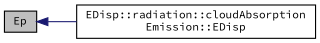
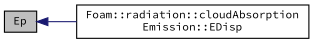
  digraph {
    rankdir=LR
    fontname="Source Code Pro"
    node [color=black fontname="Source Code Pro" fontsize=10 shape=record]
    n1 [fillcolor=grey75 fontcolor=black height=0.2 label=Ep style=filled width=0.4]
-   n2 [height=0.2 label="EDisp::radiation::cloudAbsorption\lEmission::EDisp" width=0.4]
+   n2 [height=0.2 label="Foam::radiation::cloudAbsorption\lEmission::EDisp" width=0.4]
    n1 -> n2 [color=midnightblue dir=back fontname="Source Code Pro" fontsize=10 labelfontname=FreeSans labelfontsize=10 style=solid]
  }
